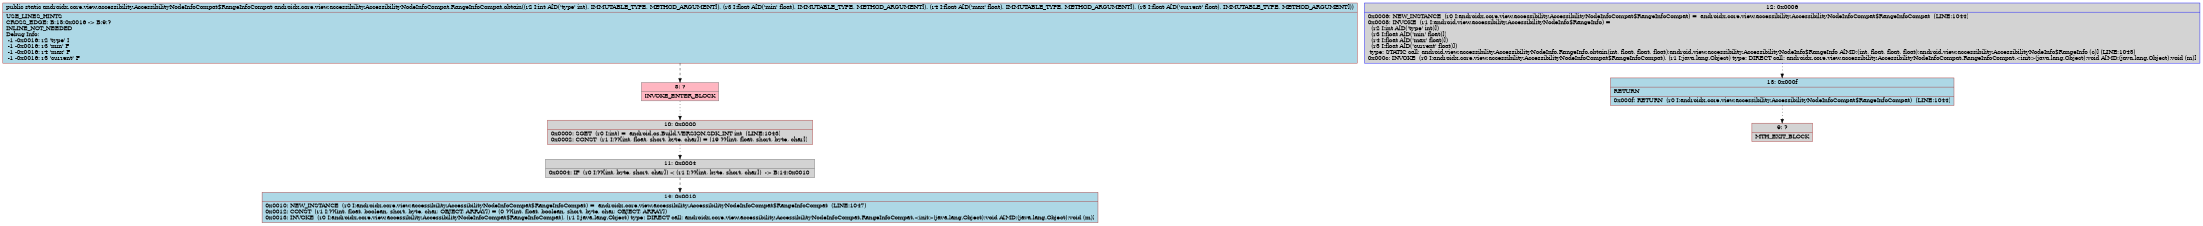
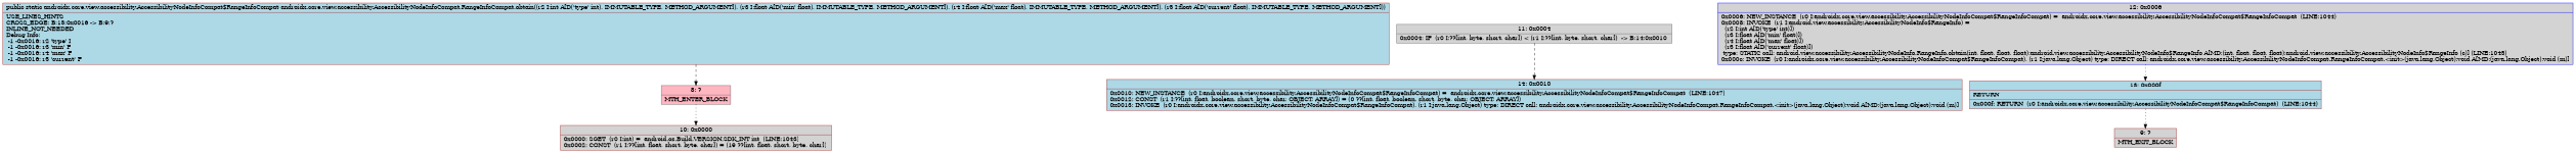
  digraph {
    node [color=brown fillcolor=lightgrey shape=record style=filled]
    edge [style=dotted]
-   n1 [color=gray40 fillcolor=lightpink label="{8\:\ ?|INVOKE_ENTER_BLOCK\l}"]
+   n1 [color=gray40 fillcolor=lightpink label="{8\:\ ?|MTH_ENTER_BLOCK\l}"]
    n2 [label="{10\:\ 0x0000|0x0000: SGET  (r0 I:int) =  android.os.Build.VERSION.SDK_INT int  (LINE:1043)\l0x0002: CONST  (r1 I:??[int, float, short, byte, char]) = (19 ??[int, float, short, byte, char]) \l}"]
    n3 [color=gray40 label="{11\:\ 0x0004|0x0004: IF  (r0 I:??[int, byte, short, char]) \< (r1 I:??[int, byte, short, char])  \-\> B:14:0x0010 \l}"]
    n4 [fillcolor=lightblue label="{14\:\ 0x0010|0x0010: NEW_INSTANCE  (r0 I:androidx.core.view.accessibility.AccessibilityNodeInfoCompat$RangeInfoCompat) =  androidx.core.view.accessibility.AccessibilityNodeInfoCompat$RangeInfoCompat  (LINE:1047)\l0x0012: CONST  (r1 I:??[int, float, boolean, short, byte, char, OBJECT, ARRAY]) = (0 ??[int, float, boolean, short, byte, char, OBJECT, ARRAY]) \l0x0013: INVOKE  (r0 I:androidx.core.view.accessibility.AccessibilityNodeInfoCompat$RangeInfoCompat), (r1 I:java.lang.Object) type: DIRECT call: androidx.core.view.accessibility.AccessibilityNodeInfoCompat.RangeInfoCompat.\<init\>(java.lang.Object):void A[MD:(java.lang.Object):void (m)]\l}"]
    n5 [color=blue label="{12\:\ 0x0006|0x0006: NEW_INSTANCE  (r0 I:androidx.core.view.accessibility.AccessibilityNodeInfoCompat$RangeInfoCompat) =  androidx.core.view.accessibility.AccessibilityNodeInfoCompat$RangeInfoCompat  (LINE:1044)\l0x0008: INVOKE  (r1 I:android.view.accessibility.AccessibilityNodeInfo$RangeInfo) = \l  (r2 I:int A[D('type' int)])\l  (r3 I:float A[D('min' float)])\l  (r4 I:float A[D('max' float)])\l  (r5 I:float A[D('current' float)])\l type: STATIC call: android.view.accessibility.AccessibilityNodeInfo.RangeInfo.obtain(int, float, float, float):android.view.accessibility.AccessibilityNodeInfo$RangeInfo A[MD:(int, float, float, float):android.view.accessibility.AccessibilityNodeInfo$RangeInfo (c)] (LINE:1045)\l0x000c: INVOKE  (r0 I:androidx.core.view.accessibility.AccessibilityNodeInfoCompat$RangeInfoCompat), (r1 I:java.lang.Object) type: DIRECT call: androidx.core.view.accessibility.AccessibilityNodeInfoCompat.RangeInfoCompat.\<init\>(java.lang.Object):void A[MD:(java.lang.Object):void (m)]\l}"]
    n6 [fillcolor=lightblue label="{13\:\ 0x000f|RETURN\l|0x000f: RETURN  (r0 I:androidx.core.view.accessibility.AccessibilityNodeInfoCompat$RangeInfoCompat)  (LINE:1044)\l}"]
    n7 [label="{9\:\ ?|MTH_EXIT_BLOCK\l}"]
    n8 [fillcolor=lightblue label="{public static androidx.core.view.accessibility.AccessibilityNodeInfoCompat$RangeInfoCompat androidx.core.view.accessibility.AccessibilityNodeInfoCompat.RangeInfoCompat.obtain((r2 I:int A[D('type' int), IMMUTABLE_TYPE, METHOD_ARGUMENT]), (r3 I:float A[D('min' float), IMMUTABLE_TYPE, METHOD_ARGUMENT]), (r4 I:float A[D('max' float), IMMUTABLE_TYPE, METHOD_ARGUMENT]), (r5 I:float A[D('current' float), IMMUTABLE_TYPE, METHOD_ARGUMENT]))  | USE_LINES_HINTS\lCROSS_EDGE: B:15:0x0016 \-\> B:9:?\lINLINE_NOT_NEEDED\lDebug Info:\l  \-1 \-0x0016: r2 'type' I\l  \-1 \-0x0016: r3 'min' F\l  \-1 \-0x0016: r4 'max' F\l  \-1 \-0x0016: r5 'current' F\l}"]
    n1 -> n2
-   n2 -> n3
    n3 -> n4 [style=dashed]
    n5 -> n6
    n6 -> n7
    n8 -> n1 [style=dashed]
  }
